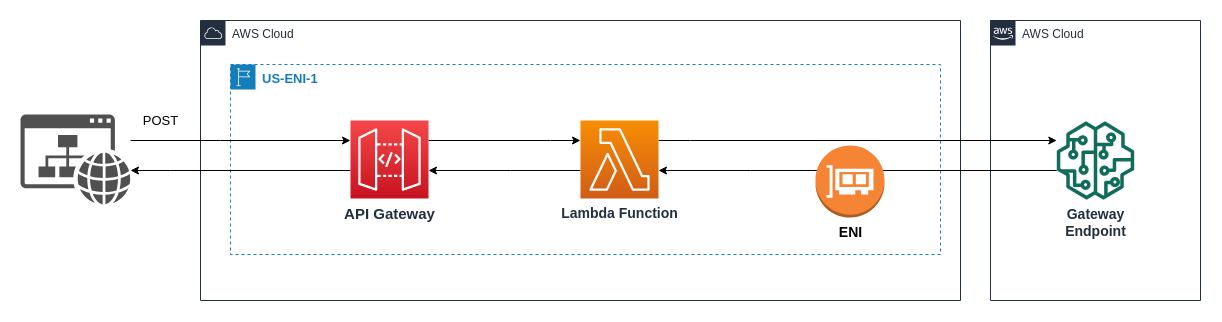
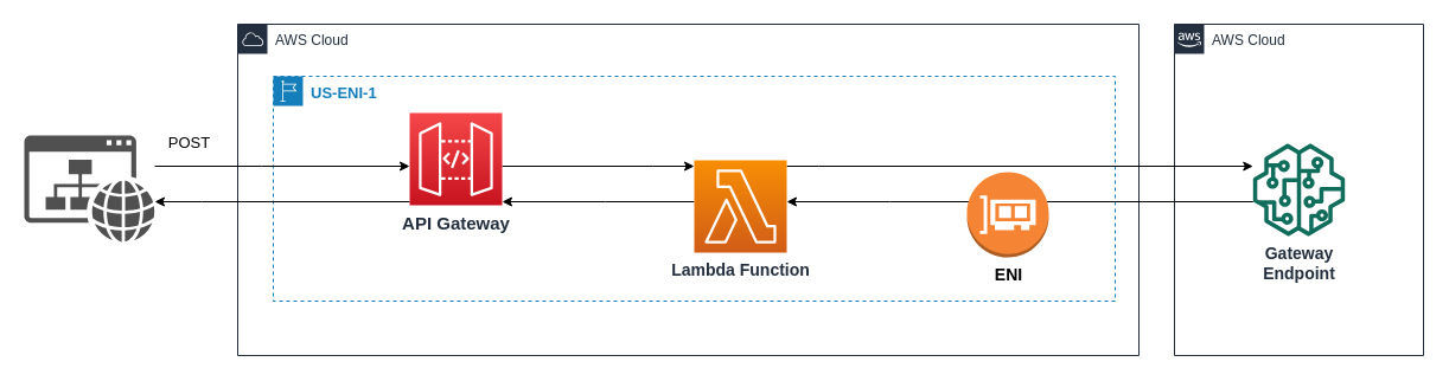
  <mxCell id="0" />
  <mxCell id="1" parent="0" />
  <mxCell id="2" value="AWS Cloud" style="points=[[0,0],[0.25,0],[0.5,0],[0.75,0],[1,0],[1,0.25],[1,0.5],[1,0.75],[1,1],[0.75,1],[0.5,1],[0.25,1],[0,1],[0,0.75],[0,0.5],[0,0.25]];outlineConnect=0;gradientColor=none;html=1;whiteSpace=wrap;fontSize=12;fontStyle=0;shape=mxgraph.aws4.group;grIcon=mxgraph.aws4.group_aws_cloud_alt;strokeColor=#232F3E;fillColor=none;verticalAlign=top;align=left;spacingLeft=30;fontColor=#232F3E;dashed=0;" vertex="1" parent="1"><mxGeometry x="990" y="20" width="210" height="280" as="geometry" /></mxCell>
  <mxCell id="3" value="AWS Cloud" style="points=[[0,0],[0.25,0],[0.5,0],[0.75,0],[1,0],[1,0.25],[1,0.5],[1,0.75],[1,1],[0.75,1],[0.5,1],[0.25,1],[0,1],[0,0.75],[0,0.5],[0,0.25]];outlineConnect=0;gradientColor=none;html=1;whiteSpace=wrap;fontSize=12;fontStyle=0;shape=mxgraph.aws4.group;grIcon=mxgraph.aws4.group_aws_cloud;strokeColor=#232F3E;fillColor=none;verticalAlign=top;align=left;spacingLeft=30;fontColor=#232F3E;dashed=0;" vertex="1" parent="1"><mxGeometry x="200" y="20" width="760" height="280" as="geometry" /></mxCell>
  <mxCell id="4" value="US-ENI-1" style="points=[[0,0],[0.25,0],[0.5,0],[0.75,0],[1,0],[1,0.25],[1,0.5],[1,0.75],[1,1],[0.75,1],[0.5,1],[0.25,1],[0,1],[0,0.75],[0,0.5],[0,0.25]];outlineConnect=0;gradientColor=none;html=1;whiteSpace=wrap;fontSize=13;fontStyle=1;shape=mxgraph.aws4.group;grIcon=mxgraph.aws4.group_region;strokeColor=#147EBA;fillColor=none;verticalAlign=top;align=left;spacingLeft=30;fontColor=#147EBA;dashed=1;" vertex="1" parent="1"><mxGeometry x="230" y="64" width="710" height="190" as="geometry" /></mxCell>
  <mxCell id="5" style="edgeStyle=orthogonalEdgeStyle;rounded=0;orthogonalLoop=1;jettySize=auto;html=1;" edge="1" parent="1" source="7" target="10"><mxGeometry relative="1" as="geometry"><Array as="points"><mxPoint x="550" y="140" /><mxPoint x="550" y="140" /></Array></mxGeometry></mxCell>
  <mxCell id="6" style="edgeStyle=orthogonalEdgeStyle;rounded=0;orthogonalLoop=1;jettySize=auto;html=1;fontSize=13;" edge="1" parent="1" source="7" target="15"><mxGeometry relative="1" as="geometry"><Array as="points"><mxPoint x="170" y="170" /><mxPoint x="170" y="170" /></Array></mxGeometry></mxCell>
- <mxCell id="7" value="API Gateway" style="outlineConnect=0;fontColor=#232F3E;gradientColor=#F54749;gradientDirection=north;fillColor=#C7131F;strokeColor=#ffffff;dashed=0;verticalLabelPosition=bottom;verticalAlign=top;align=center;html=1;fontSize=15;fontStyle=1;aspect=fixed;shape=mxgraph.aws4.resourceIcon;resIcon=mxgraph.aws4.api_gateway;" vertex="1" parent="1"><mxGeometry x="350" y="120" width="78" height="78" as="geometry" /></mxCell>
+ <mxCell id="7" value="API Gateway" style="outlineConnect=0;fontColor=#232F3E;gradientColor=#F54749;gradientDirection=north;fillColor=#C7131F;strokeColor=#ffffff;dashed=0;verticalLabelPosition=bottom;verticalAlign=top;align=center;html=1;fontSize=15;fontStyle=1;aspect=fixed;shape=mxgraph.aws4.resourceIcon;resIcon=mxgraph.aws4.api_gateway;" vertex="1" parent="1"><mxGeometry x="345" y="95" width="78" height="78" as="geometry" /></mxCell>
  <mxCell id="8" style="edgeStyle=orthogonalEdgeStyle;rounded=0;orthogonalLoop=1;jettySize=auto;html=1;" edge="1" parent="1" source="10" target="12"><mxGeometry relative="1" as="geometry"><Array as="points"><mxPoint x="690" y="140" /><mxPoint x="690" y="140" /></Array></mxGeometry></mxCell>
  <mxCell id="9" style="edgeStyle=orthogonalEdgeStyle;rounded=0;orthogonalLoop=1;jettySize=auto;html=1;" edge="1" parent="1" source="10" target="7"><mxGeometry relative="1" as="geometry"><Array as="points"><mxPoint x="510" y="170" /><mxPoint x="510" y="170" /></Array></mxGeometry></mxCell>
- <mxCell id="10" value="Lambda Function" style="outlineConnect=0;fontColor=#232F3E;gradientColor=#F78E04;gradientDirection=north;fillColor=#D05C17;strokeColor=#ffffff;dashed=0;verticalLabelPosition=bottom;verticalAlign=top;align=center;html=1;fontSize=14;fontStyle=1;aspect=fixed;shape=mxgraph.aws4.resourceIcon;resIcon=mxgraph.aws4.lambda;" vertex="1" parent="1"><mxGeometry x="580" y="120" width="78" height="78" as="geometry" /></mxCell>
+ <mxCell id="10" value="Lambda Function" style="outlineConnect=0;fontColor=#232F3E;gradientColor=#F78E04;gradientDirection=north;fillColor=#D05C17;strokeColor=#ffffff;dashed=0;verticalLabelPosition=bottom;verticalAlign=top;align=center;html=1;fontSize=14;fontStyle=1;aspect=fixed;shape=mxgraph.aws4.resourceIcon;resIcon=mxgraph.aws4.lambda;" vertex="1" parent="1"><mxGeometry x="585" y="135" width="78" height="78" as="geometry" /></mxCell>
  <mxCell id="11" style="edgeStyle=orthogonalEdgeStyle;rounded=0;orthogonalLoop=1;jettySize=auto;html=1;" edge="1" parent="1" source="12" target="10"><mxGeometry relative="1" as="geometry"><Array as="points"><mxPoint x="750" y="170" /><mxPoint x="750" y="170" /></Array></mxGeometry></mxCell>
  <mxCell id="12" value="Gateway&lt;br style=&quot;font-size: 14px;&quot;&gt;Endpoint" style="outlineConnect=0;fontColor=#232F3E;gradientColor=none;fillColor=#116D5B;strokeColor=none;dashed=0;verticalLabelPosition=bottom;verticalAlign=top;align=center;html=1;fontSize=14;fontStyle=1;aspect=fixed;pointerEvents=1;shape=mxgraph.aws4.sagemaker_model;" vertex="1" parent="1"><mxGeometry x="1056" y="121" width="78" height="78" as="geometry" /></mxCell>
  <mxCell id="13" value="ENI" style="outlineConnect=0;dashed=0;verticalLabelPosition=bottom;verticalAlign=top;align=center;html=1;shape=mxgraph.aws3.elastic_network_interface;fillColor=#F58534;gradientColor=none;fontStyle=1;fontSize=14;" vertex="1" parent="1"><mxGeometry x="815" y="145" width="69" height="72" as="geometry" /></mxCell>
  <mxCell id="14" value="POST" style="edgeStyle=orthogonalEdgeStyle;rounded=0;orthogonalLoop=1;jettySize=auto;html=1;fontSize=13;" edge="1" parent="1" source="15" target="7"><mxGeometry x="-0.727" y="20" relative="1" as="geometry"><Array as="points"><mxPoint x="220" y="140" /><mxPoint x="220" y="140" /></Array><mxPoint as="offset" /></mxGeometry></mxCell>
  <mxCell id="15" value="" style="pointerEvents=1;shadow=0;dashed=0;html=1;strokeColor=none;fillColor=#505050;labelPosition=center;verticalLabelPosition=bottom;verticalAlign=top;outlineConnect=0;align=center;shape=mxgraph.office.concepts.website;fontSize=13;" vertex="1" parent="1"><mxGeometry x="20" y="114" width="110" height="90" as="geometry" /></mxCell>
